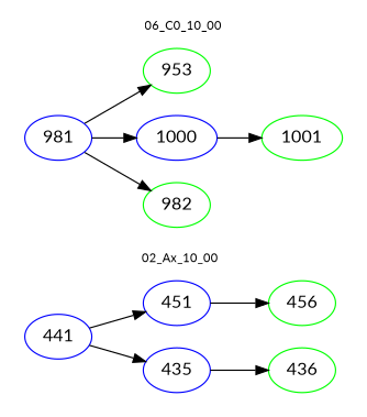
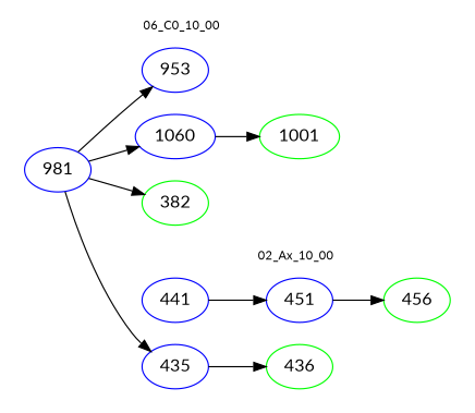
  digraph {
    fontname=Lato
    rankdir=LR
    node [color=blue fontname=Lato]
    edge [color=black fontname=Lato]
    n1 [label=441]
    n2 [label=435]
    n3 [label=451]
    n4 [color=green label=436]
    n5 [color=green label=456]
    n6 [label=981]
-   n7 [color=green label=982]
-   n8 [label=1000]
-   n9 [color=green label=953]
+   n7 [color=green label=382]
+   n8 [label=1060]
+   n9 [label=953]
    n10 [color=green label=1001]
    subgraph cluster_1 {
      color=white
      fontsize=10
      label="02_Ax_10_00"
      n1
      n2
      n3
      n4
      n5
    }
    subgraph cluster_2 {
      color=white
      fontsize=10
      label="06_C0_10_00"
      n6
      n7
      n8
      n9
      n10
    }
-   n1 -> n2
+   n6 -> n2
    n1 -> n3
    n2 -> n4
    n3 -> n5
    n6 -> n7
    n6 -> n8
    n6 -> n9
    n8 -> n10
  }
